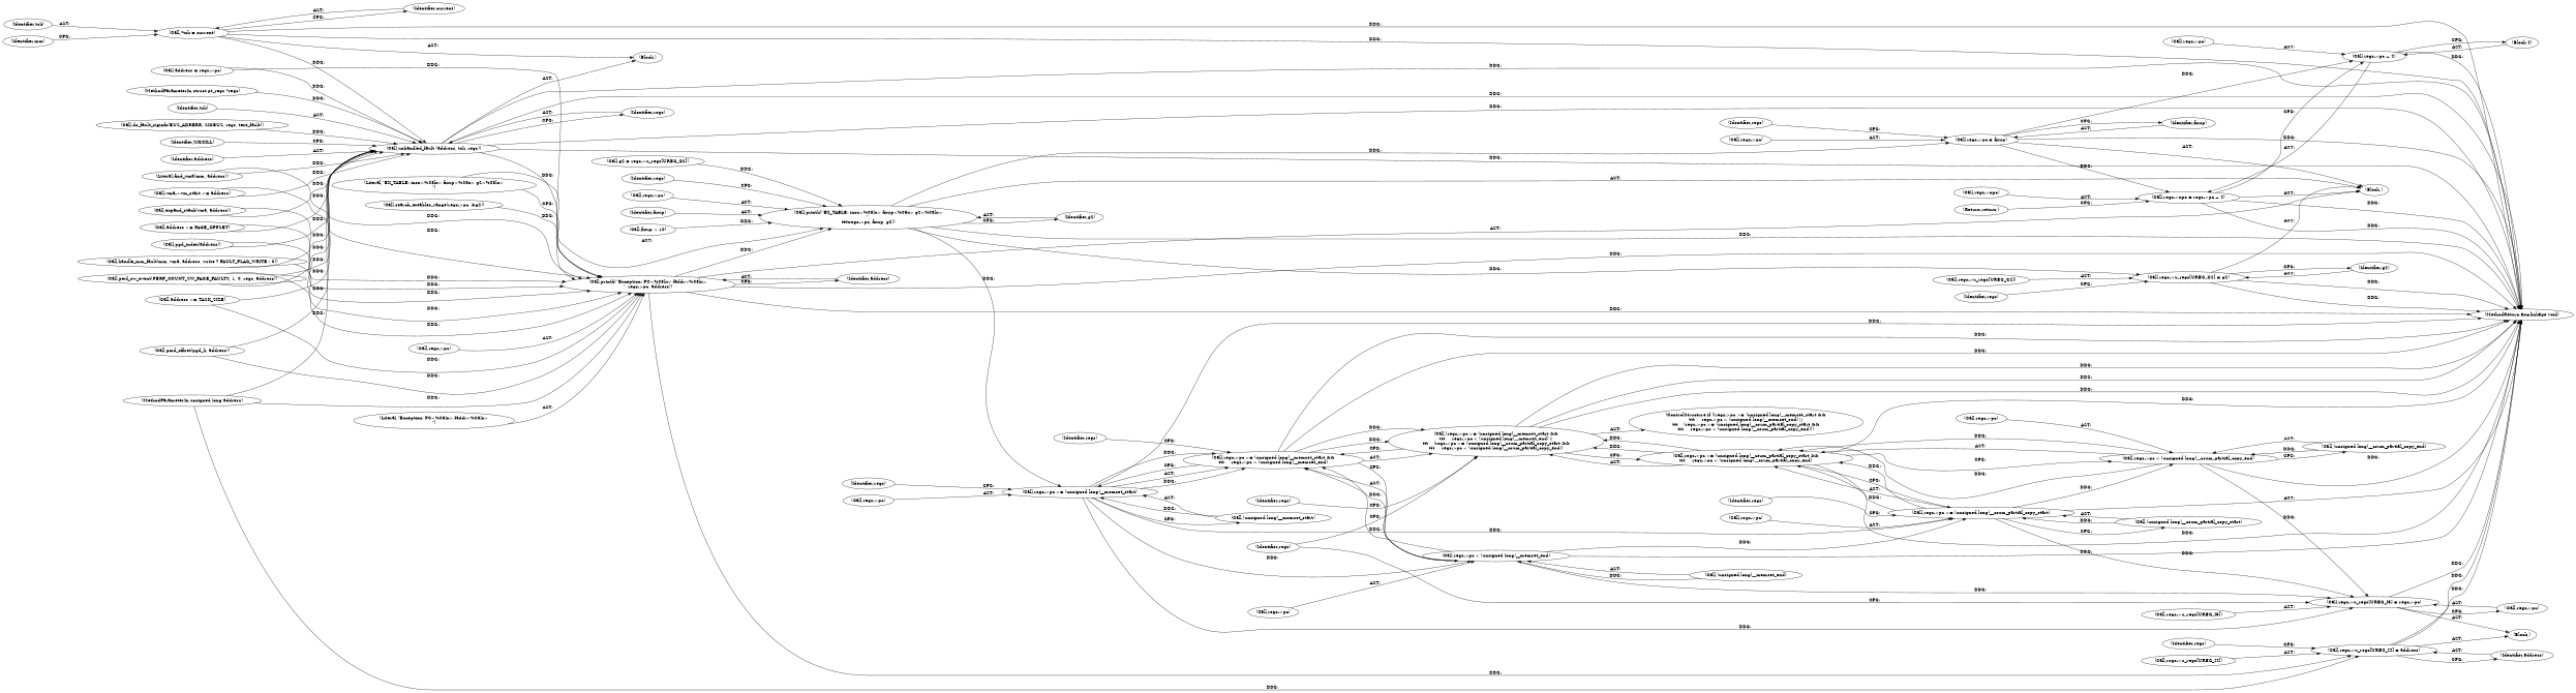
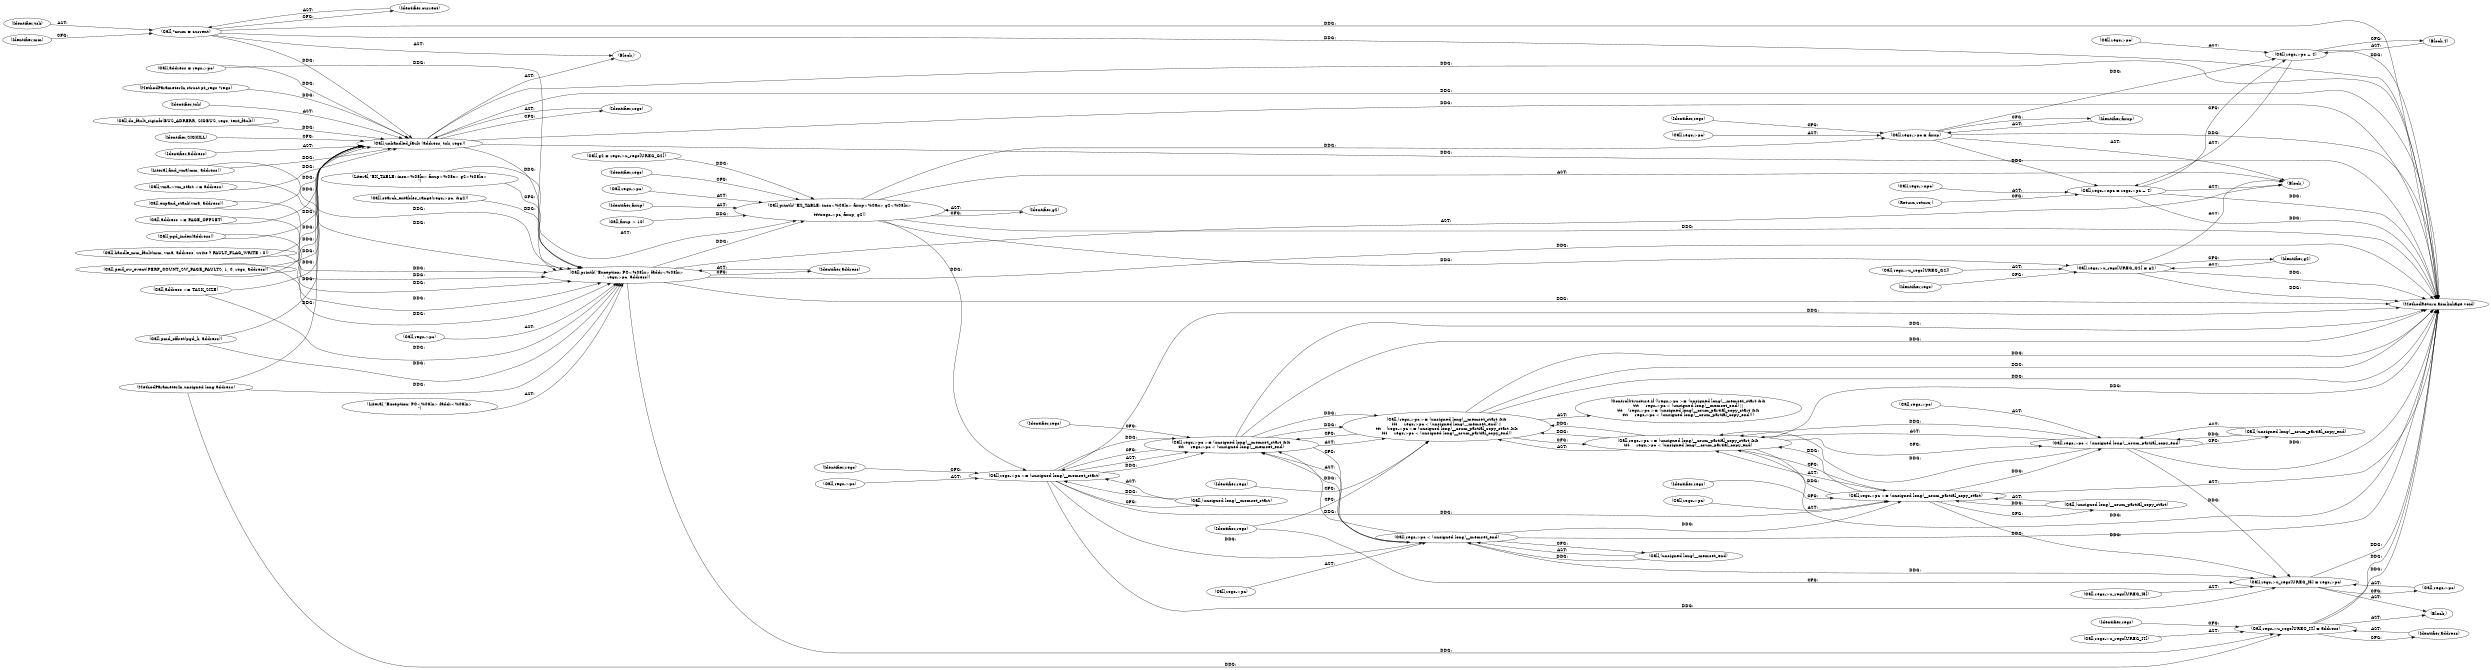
  digraph {
    rankdir=LR
-   n1 [label="(Call,*tsk = current)"]
+   n1 [label="(Call,*csum = current)"]
    n2 [label="(Call,unhandled_fault (address, tsk, regs))"]
    n3 [label="(Identifier,current)"]
    n4 [label="(Block,)"]
    n5 [label="(MethodReturn,asmlinkage void)"]
    n6 [label="(Call,printk(\"Exception: PC<%08lx> faddr<%08lx>\n\", regs->pc, address))"]
    n7 [label="(Identifier,regs)"]
    n8 [label="(Call,printk(\"EX_TABLE: insn<%08lx> fixup<%08x> g2<%08lx>\n\",\n\t\t\t\tregs->pc, fixup, g2))"]
    n9 [label="(Call,regs->u_regs[UREG_I4] = address)"]
    n10 [label="(Identifier,address)"]
    n11 [label="(Block,)"]
    n12 [label="(Call,regs->pc >= (unsigned long)__memset_start)"]
    n13 [label="(Call,regs->u_regs[UREG_G2] = g2)"]
    n14 [label="(Call,regs->pc = fixup)"]
    n15 [label="(Identifier,g2)"]
    n16 [label="(Block,)"]
    n17 [label="(Identifier,address)"]
    n18 [label="(Call,regs->pc >= (unsigned long)__memset_start &&\n\t\t\t     regs->pc < (unsigned long)__memset_end)"]
    n19 [label="(Call,regs->pc < (unsigned long)__memset_end)"]
    n20 [label="(Call,regs->pc >= (unsigned long)__csum_partial_copy_start)"]
    n21 [label="(Call,regs->u_regs[UREG_I5] = regs->pc)"]
    n22 [label="(Call,(unsigned long)__memset_start)"]
    n23 [label="(Identifier,g2)"]
    n24 [label="(Call,regs->npc = regs->pc + 4)"]
    n25 [label="(Call,regs->pc + 4)"]
    n26 [label="(Identifier,fixup)"]
    n27 [label="(Call,(regs->pc >= (unsigned long)__memset_start &&\n\t\t\t     regs->pc < (unsigned long)__memset_end) ||\n\t\t\t    (regs->pc >= (unsigned long)__csum_partial_copy_start &&\n\t\t\t     regs->pc < (unsigned long)__csum_partial_copy_end))"]
    n28 [label="(Call,(unsigned long)__memset_end)"]
    n29 [label="(Call,regs->pc >= (unsigned long)__csum_partial_copy_start &&\n\t\t\t     regs->pc < (unsigned long)__csum_partial_copy_end)"]
    n30 [label="(Call,regs->pc < (unsigned long)__csum_partial_copy_end)"]
    n31 [label="(Call,(unsigned long)__csum_partial_copy_start)"]
    n32 [label="(Call,regs->pc)"]
    n33 [label="(ControlStructure,if ((regs->pc >= (unsigned long)__memset_start &&\n\t\t\t     regs->pc < (unsigned long)__memset_end) ||\n\t\t\t    (regs->pc >= (unsigned long)__csum_partial_copy_start &&\n\t\t\t     regs->pc < (unsigned long)__csum_partial_copy_end)))"]
    n34 [label="(Call,(unsigned long)__csum_partial_copy_end)"]
    n35 [label="(Block,4)"]
    n36 [label="(Identifier,SIGKILL)"]
    n37 [label="(Identifier,regs)"]
    n38 [label="(MethodParameterIn,unsigned long address)"]
    n39 [label="(Identifier,regs)"]
    n40 [label="(Call,regs->pc)"]
    n41 [label="(Identifier,address)"]
    n42 [label="(Call,vma->vm_start <= address)"]
    n43 [label="(Literal,\"EX_TABLE: insn<%08lx> fixup<%08x> g2<%08lx>\n\")"]
    n44 [label="(Call,regs->pc)"]
    n45 [label="(Call,address >= PAGE_OFFSET)"]
    n46 [label="(Identifier,tsk)"]
    n47 [label="(Call,regs->u_regs[UREG_I5])"]
    n48 [label="(Identifier,regs)"]
    n49 [label="(Identifier,fixup)"]
    n50 [label="(Call,handle_mm_fault(mm, vma, address, write ? FAULT_FLAG_WRITE : 0))"]
    n51 [label="(Return,return;)"]
    n52 [label="(Call,address = regs->pc)"]
    n53 [label="(Identifier,regs)"]
    n54 [label="(Call,regs->npc)"]
    n55 [label="(Call,fixup > 10)"]
    n56 [label="(Identifier,regs)"]
    n57 [label="(Call,regs->pc)"]
    n58 [label="(Call,g2 = regs->u_regs[UREG_G2])"]
    n59 [label="(Call,expand_stack(vma, address))"]
    n60 [label="(Call,regs->u_regs[UREG_G2])"]
    n61 [label="(Call,regs->pc)"]
    n62 [label="(Call,pgd_index(address))"]
    n63 [label="(Identifier,regs)"]
    n64 [label="(Call,address >= TASK_SIZE)"]
    n65 [label="(Identifier,regs)"]
    n66 [label="(Call,perf_sw_event(PERF_COUNT_SW_PAGE_FAULTS, 1, 0, regs, address))"]
    n67 [label="(MethodParameterIn,struct pt_regs *regs)"]
    n68 [label="(Identifier,regs)"]
    n69 [label="(Identifier,tsk)"]
    n70 [label="(Identifier,regs)"]
    n71 [label="(Literal,find_vma(mm, address))"]
    n72 [label="(Literal,\"Exception: PC<%08lx> faddr<%08lx>\n\")"]
    n73 [label="(Call,do_fault_siginfo(BUS_ADRERR, SIGBUS, regs, text_fault))"]
    n74 [label="(Call,regs->pc)"]
    n75 [label="(Identifier,mm)"]
    n76 [label="(Call,search_extables_range(regs->pc, &g2))"]
    n77 [label="(Call,regs->pc)"]
    n78 [label="(Call,regs->u_regs[UREG_I4])"]
    n79 [label="(Call,regs->pc)"]
    n80 [label="(Call,pmd_offset(pgd_k, address))"]
    n81 [label="(Call,regs->pc)"]
    n1 -> n2 [label="DDG: "]
    n1 -> n3 [label="CFG: "]
    n1 -> n4 [label="AST: "]
    n1 -> n5 [label="DDG: "]
    n1 -> n5 [label="DDG: "]
    n2 -> n4 [label="AST: "]
    n2 -> n5 [label="DDG: "]
    n2 -> n5 [label="DDG: "]
    n2 -> n5 [label="DDG: "]
    n2 -> n5 [label="DDG: "]
    n2 -> n6 [label="DDG: "]
    n2 -> n7 [label="CFG: "]
    n3 -> n1 [label="AST: "]
    n6 -> n5 [label="DDG: "]
    n6 -> n5 [label="DDG: "]
    n6 -> n8 [label="DDG: "]
    n6 -> n9 [label="DDG: "]
    n6 -> n10 [label="CFG: "]
    n6 -> n11 [label="AST: "]
    n7 -> n2 [label="AST: "]
    n8 -> n5 [label="DDG: "]
    n8 -> n11 [label="AST: "]
    n8 -> n12 [label="DDG: "]
    n8 -> n13 [label="DDG: "]
    n8 -> n14 [label="DDG: "]
    n8 -> n15 [label="CFG: "]
    n9 -> n5 [label="DDG: "]
    n9 -> n5 [label="DDG: "]
    n9 -> n16 [label="AST: "]
    n9 -> n17 [label="CFG: "]
    n10 -> n6 [label="AST: "]
    n12 -> n5 [label="DDG: "]
    n12 -> n18 [label="AST: "]
    n12 -> n18 [label="DDG: "]
    n12 -> n18 [label="DDG: "]
    n12 -> n19 [label="DDG: "]
    n12 -> n20 [label="DDG: "]
    n12 -> n21 [label="DDG: "]
    n12 -> n22 [label="CFG: "]
    n13 -> n5 [label="DDG: "]
    n13 -> n5 [label="DDG: "]
    n13 -> n11 [label="AST: "]
    n13 -> n23 [label="CFG: "]
    n14 -> n5 [label="DDG: "]
    n14 -> n11 [label="AST: "]
    n14 -> n24 [label="DDG: "]
    n14 -> n25 [label="DDG: "]
    n14 -> n26 [label="CFG: "]
    n15 -> n8 [label="AST: "]
    n17 -> n9 [label="AST: "]
    n18 -> n5 [label="DDG: "]
    n18 -> n5 [label="DDG: "]
    n18 -> n12 [label="CFG: "]
    n18 -> n19 [label="CFG: "]
    n18 -> n27 [label="AST: "]
    n18 -> n27 [label="DDG: "]
    n18 -> n27 [label="DDG: "]
    n19 -> n5 [label="DDG: "]
    n19 -> n18 [label="AST: "]
    n19 -> n18 [label="DDG: "]
    n19 -> n18 [label="DDG: "]
    n19 -> n20 [label="DDG: "]
    n19 -> n21 [label="DDG: "]
+   n19 -> n28 [label="CFG: "]
    n20 -> n5 [label="AST: "]
    n20 -> n21 [label="DDG: "]
    n20 -> n29 [label="AST: "]
    n20 -> n29 [label="DDG: "]
    n20 -> n29 [label="DDG: "]
    n20 -> n30 [label="DDG: "]
    n20 -> n31 [label="CFG: "]
    n21 -> n5 [label="DDG: "]
    n21 -> n16 [label="AST: "]
    n21 -> n32 [label="CFG: "]
    n22 -> n12 [label="AST: "]
    n22 -> n12 [label="DDG: "]
    n23 -> n13 [label="AST: "]
    n24 -> n5 [label="DDG: "]
    n24 -> n5 [label="DDG: "]
    n24 -> n11 [label="AST: "]
    n24 -> n25 [label="CFG: "]
    n25 -> n5 [label="DDG: "]
    n25 -> n24 [label="AST: "]
    n25 -> n35 [label="CFG: "]
    n26 -> n14 [label="AST: "]
    n27 -> n5 [label="DDG: "]
    n27 -> n5 [label="DDG: "]
    n27 -> n5 [label="DDG: "]
    n27 -> n18 [label="CFG: "]
    n27 -> n29 [label="CFG: "]
    n27 -> n33 [label="AST: "]
    n28 -> n19 [label="AST: "]
    n28 -> n19 [label="DDG: "]
    n29 -> n5 [label="DDG: "]
    n29 -> n5 [label="DDG: "]
    n29 -> n20 [label="CFG: "]
    n29 -> n27 [label="AST: "]
    n29 -> n27 [label="DDG: "]
    n29 -> n27 [label="DDG: "]
    n29 -> n30 [label="CFG: "]
    n30 -> n5 [label="DDG: "]
    n30 -> n21 [label="DDG: "]
    n30 -> n29 [label="AST: "]
    n30 -> n29 [label="DDG: "]
    n30 -> n29 [label="DDG: "]
    n30 -> n34 [label="CFG: "]
    n31 -> n20 [label="AST: "]
    n31 -> n20 [label="DDG: "]
    n32 -> n21 [label="AST: "]
    n34 -> n30 [label="AST: "]
    n34 -> n30 [label="DDG: "]
    n35 -> n25 [label="AST: "]
    n36 -> n2 [label="CFG: "]
    n37 -> n8 [label="CFG: "]
    n38 -> n2 [label="DDG: "]
    n38 -> n6 [label="DDG: "]
    n38 -> n9 [label="DDG: "]
    n39 -> n27 [label="CFG: "]
    n40 -> n30 [label="AST: "]
    n41 -> n2 [label="AST: "]
    n42 -> n2 [label="DDG: "]
    n42 -> n6 [label="DDG: "]
    n43 -> n6 [label="CFG: "]
    n43 -> n8 [label="AST: "]
    n44 -> n19 [label="AST: "]
    n45 -> n2 [label="DDG: "]
    n45 -> n6 [label="DDG: "]
    n46 -> n2 [label="AST: "]
    n47 -> n21 [label="AST: "]
    n48 -> n9 [label="CFG: "]
    n49 -> n8 [label="AST: "]
    n50 -> n2 [label="DDG: "]
    n50 -> n6 [label="DDG: "]
    n51 -> n24 [label="CFG: "]
    n52 -> n2 [label="DDG: "]
    n52 -> n6 [label="DDG: "]
    n53 -> n20 [label="CFG: "]
    n54 -> n24 [label="AST: "]
    n55 -> n8 [label="DDG: "]
    n56 -> n18 [label="CFG: "]
    n57 -> n6 [label="AST: "]
    n58 -> n8 [label="DDG: "]
    n59 -> n2 [label="DDG: "]
    n59 -> n6 [label="DDG: "]
    n60 -> n13 [label="AST: "]
    n61 -> n8 [label="AST: "]
    n62 -> n2 [label="DDG: "]
    n62 -> n6 [label="DDG: "]
    n63 -> n14 [label="CFG: "]
    n64 -> n2 [label="DDG: "]
    n64 -> n6 [label="DDG: "]
    n65 -> n12 [label="CFG: "]
    n66 -> n2 [label="DDG: "]
    n66 -> n2 [label="DDG: "]
    n66 -> n6 [label="DDG: "]
    n67 -> n2 [label="DDG: "]
    n68 -> n21 [label="CFG: "]
    n68 -> n27 [label="CFG: "]
    n69 -> n1 [label="AST: "]
    n70 -> n13 [label="CFG: "]
    n71 -> n2 [label="DDG: "]
    n71 -> n6 [label="DDG: "]
    n72 -> n6 [label="AST: "]
    n73 -> n2 [label="DDG: "]
    n74 -> n14 [label="AST: "]
    n75 -> n1 [label="CFG: "]
    n76 -> n6 [label="DDG: "]
    n77 -> n25 [label="AST: "]
    n78 -> n9 [label="AST: "]
    n79 -> n20 [label="AST: "]
    n80 -> n2 [label="DDG: "]
    n80 -> n6 [label="DDG: "]
    n81 -> n12 [label="AST: "]
  }
